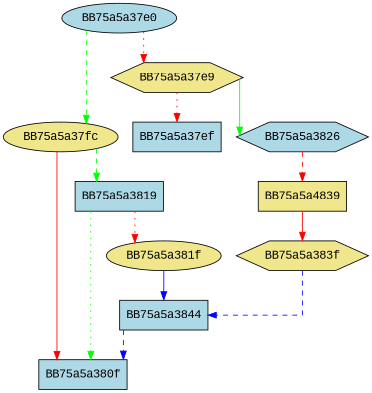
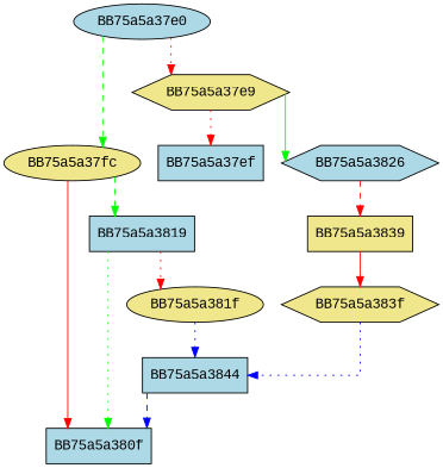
  digraph {
    fontname="Liberation Mono"
    splines=ortho
    node [fillcolor=lightblue fontname="Liberation Mono" shape=box style=filled]
    edge [color=red fontname="Liberation Mono" style=dashed]
    BB75a5a37e0 [shape=ellipse]
    BB75a5a37fc [fillcolor=khaki shape=ellipse]
    BB75a5a37e9 [fillcolor=khaki shape=hexagon]
    BB75a5a3819
    BB75a5a380f
    BB75a5a3826 [shape=hexagon]
    BB75a5a37ef
    BB75a5a381f [fillcolor=khaki shape=ellipse]
-   BB75a5a3839 [fillcolor=khaki label=BB75a5a4839]
+   BB75a5a3839 [fillcolor=khaki]
    BB75a5a383f [fillcolor=khaki shape=hexagon]
    BB75a5a3844
    BB75a5a37e0 -> BB75a5a37fc [color=green]
    BB75a5a37e0 -> BB75a5a37e9 [style=dotted]
    BB75a5a37fc -> BB75a5a3819 [color=green]
    BB75a5a37fc -> BB75a5a380f [style=solid]
    BB75a5a37e9 -> BB75a5a3826 [color=green style=solid]
    BB75a5a37e9 -> BB75a5a37ef [style=dotted]
    BB75a5a3819 -> BB75a5a380f [color=green style=dotted]
    BB75a5a3819 -> BB75a5a381f [style=dotted]
    BB75a5a3826 -> BB75a5a3839
-   BB75a5a381f -> BB75a5a3844 [color=blue style=solid]
+   BB75a5a381f -> BB75a5a3844 [color=blue style=dotted]
    BB75a5a3839 -> BB75a5a383f [style=solid]
-   BB75a5a383f -> BB75a5a3844 [color=blue]
+   BB75a5a383f -> BB75a5a3844 [color=blue style=dotted]
    BB75a5a3844 -> BB75a5a380f [color=blue]
  }
